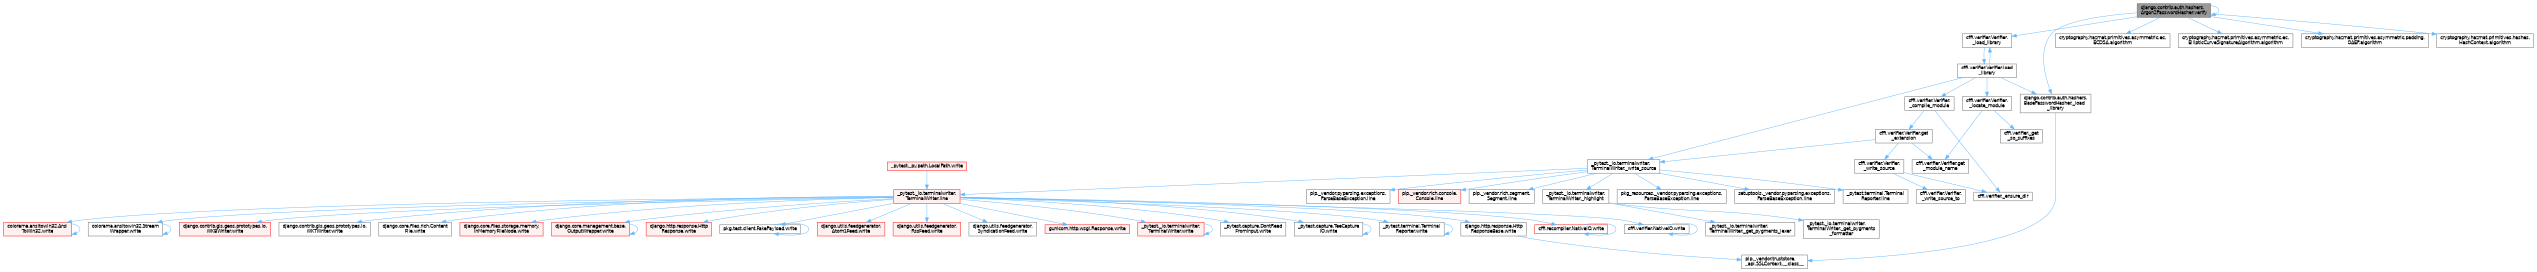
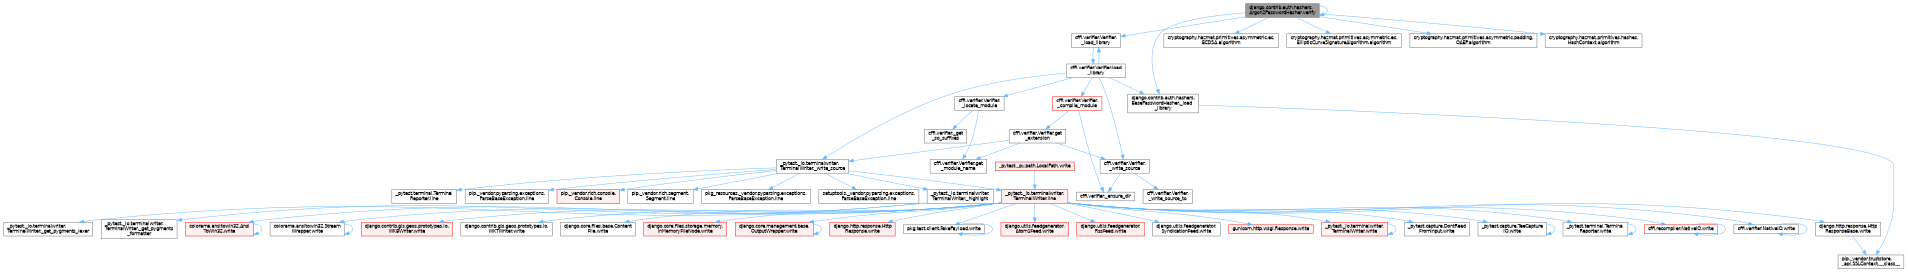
  digraph {
    rankdir=TB
    node [color=grey40 fillcolor=white fontname=Helvetica fontsize=10 shape=box style=filled]
    edge [color=steelblue1 fontname=Helvetica fontsize=10 labelfontname=Helvetica labelfontsize=10 style=solid]
    n1 [color=gray40 fillcolor=grey60 fontcolor=black height=0.2 label="django.contrib.auth.hashers.\lArgon2PasswordHasher.verify" width=0.4]
    n2 [height=0.2 label="cffi.verifier.Verifier.\l_load_library" width=0.4]
    n3 [height=0.2 label="django.contrib.auth.hashers.\lBasePasswordHasher._load\l_library" width=0.4]
    n4 [height=0.2 label="cryptography.hazmat.primitives.asymmetric.ec.\lECDSA.algorithm" width=0.4]
    n5 [height=0.2 label="cryptography.hazmat.primitives.asymmetric.ec.\lEllipticCurveSignatureAlgorithm.algorithm" width=0.4]
    n6 [height=0.2 label="cryptography.hazmat.primitives.asymmetric.padding.\lOAEP.algorithm" width=0.4]
    n7 [height=0.2 label="cryptography.hazmat.primitives.hashes.\lHashContext.algorithm" width=0.4]
    n8 [height=0.2 label="cffi.verifier.Verifier.load\l_library" width=0.4]
    n9 [height=0.2 label="pip._vendor.truststore.\l_api.SSLContext.__class__" width=0.4]
-   n10 [height=0.2 label="cffi.verifier.Verifier.\l_compile_module" width=0.4]
+   n10 [color=red height=0.2 label="cffi.verifier.Verifier.\l_compile_module" width=0.4]
    n11 [height=0.2 label="_pytest._io.terminalwriter.\lTerminalWriter._write_source" width=0.4]
    n12 [height=0.2 label="cffi.verifier.Verifier.\l_write_source" width=0.4]
    n13 [height=0.2 label="cffi.verifier.Verifier.\l_locate_module" width=0.4]
    n14 [height=0.2 label="cffi.verifier._ensure_dir" width=0.4]
    n15 [height=0.2 label="cffi.verifier.Verifier.get\l_extension" width=0.4]
    n16 [height=0.2 label="_pytest._io.terminalwriter.\lTerminalWriter._highlight" width=0.4]
    n17 [color=red fillcolor="#FFF0F0" height=0.2 label="_pytest._io.terminalwriter.\lTerminalWriter.line" width=0.4]
    n18 [height=0.2 label="_pytest.terminal.Terminal\lReporter.line" width=0.4]
    n19 [height=0.2 label="pip._vendor.pyparsing.exceptions.\lParseBaseException.line" width=0.4]
    n20 [color=red fillcolor="#FFF0F0" height=0.2 label="pip._vendor.rich.console.\lConsole.line" width=0.4]
    n21 [height=0.2 label="pip._vendor.rich.segment.\lSegment.line" width=0.4]
    n22 [height=0.2 label="pkg_resources._vendor.pyparsing.exceptions.\lParseBaseException.line" width=0.4]
    n23 [height=0.2 label="setuptools._vendor.pyparsing.exceptions.\lParseBaseException.line" width=0.4]
    n24 [height=0.2 label="cffi.verifier.Verifier.\l_write_source_to" width=0.4]
    n25 [height=0.2 label="cffi.verifier.Verifier.get\l_module_name" width=0.4]
    n26 [height=0.2 label="cffi.verifier._get\l_so_suffixes" width=0.4]
    n27 [height=0.2 label="_pytest._io.terminalwriter.\lTerminalWriter._get_pygments\l_formatter" width=0.4]
    n28 [height=0.2 label="_pytest._io.terminalwriter.\lTerminalWriter._get_pygments_lexer" width=0.4]
    n29 [color=red fillcolor="#FFF0F0" height=0.2 label="_pytest._io.terminalwriter.\lTerminalWriter.write" width=0.4]
    n30 [height=0.2 label="_pytest.capture.DontRead\lFromInput.write" width=0.4]
    n31 [height=0.2 label="_pytest.capture.TeeCapture\lIO.write" width=0.4]
    n32 [height=0.2 label="_pytest.terminal.Terminal\lReporter.write" width=0.4]
    n33 [color=red height=0.2 label="cffi.recompiler.NativeIO.write" width=0.4]
    n34 [height=0.2 label="cffi.verifier.NativeIO.write" width=0.4]
    n35 [color=red fillcolor="#FFF0F0" height=0.2 label="colorama.ansitowin32.Ansi\lToWin32.write" width=0.4]
    n36 [height=0.2 label="colorama.ansitowin32.Stream\lWrapper.write" width=0.4]
    n37 [color=red fillcolor="#FFF0F0" height=0.2 label="django.contrib.gis.geos.prototypes.io.\lWKBWriter.write" width=0.4]
    n38 [height=0.2 label="django.contrib.gis.geos.prototypes.io.\lWKTWriter.write" width=0.4]
-   n39 [height=0.2 label="django.core.files.rich.Content\lFile.write" width=0.4]
+   n39 [height=0.2 label="django.core.files.base.Content\lFile.write" width=0.4]
    n40 [color=red fillcolor="#FFF0F0" height=0.2 label="django.core.files.storage.memory.\lInMemoryFileNode.write" width=0.4]
    n41 [color=red fillcolor="#FFF0F0" height=0.2 label="django.core.management.base.\lOutputWrapper.write" width=0.4]
    n42 [color=red fillcolor="#FFF0F0" height=0.2 label="django.http.response.Http\lResponse.write" width=0.4]
    n43 [height=0.2 label="django.http.response.Http\lResponseBase.write" width=0.4]
    n44 [height=0.2 label="pkg.test.client.FakePayload.write" width=0.4]
    n45 [color=red fillcolor="#FFF0F0" height=0.2 label="django.utils.feedgenerator.\lAtom1Feed.write" width=0.4]
    n46 [color=red fillcolor="#FFF0F0" height=0.2 label="django.utils.feedgenerator.\lRssFeed.write" width=0.4]
    n47 [height=0.2 label="django.utils.feedgenerator.\lSyndicationFeed.write" width=0.4]
    n48 [color=red fillcolor="#FFF0F0" height=0.2 label="gunicorn.http.wsgi.Response.write" width=0.4]
    n49 [color=red fillcolor="#FFF0F0" height=0.2 label="_pytest._py.path.LocalPath.write" width=0.4]
    n1 -> n1
    n1 -> n2
    n1 -> n3
    n1 -> n4
    n1 -> n5
    n1 -> n6
    n1 -> n7
    n2 -> n8
    n3 -> n9
    n8 -> n2
    n8 -> n3
    n8 -> n10
    n8 -> n11
+   n8 -> n12
    n8 -> n13
    n10 -> n14
    n10 -> n15
    n11 -> n16
    n11 -> n17
    n11 -> n18
    n11 -> n19
    n11 -> n20
    n11 -> n21
    n11 -> n22
    n11 -> n23
    n12 -> n14
    n12 -> n24
    n13 -> n25
    n13 -> n26
    n15 -> n11
    n15 -> n12
    n15 -> n25
    n16 -> n27
    n16 -> n28
    n17 -> n29
    n17 -> n30
    n17 -> n31
    n17 -> n32
    n17 -> n33
    n17 -> n34
    n17 -> n35
    n17 -> n36
    n17 -> n37
    n17 -> n38
    n17 -> n39
    n17 -> n40
    n17 -> n41
    n17 -> n42
    n17 -> n43
    n17 -> n44
    n17 -> n45
    n17 -> n46
    n17 -> n47
    n17 -> n48
    n29 -> n29
    n31 -> n31
    n32 -> n32
    n33 -> n33
    n34 -> n34
    n35 -> n35
    n36 -> n36
    n41 -> n41
    n43 -> n9
    n44 -> n44
    n49 -> n17
  }
